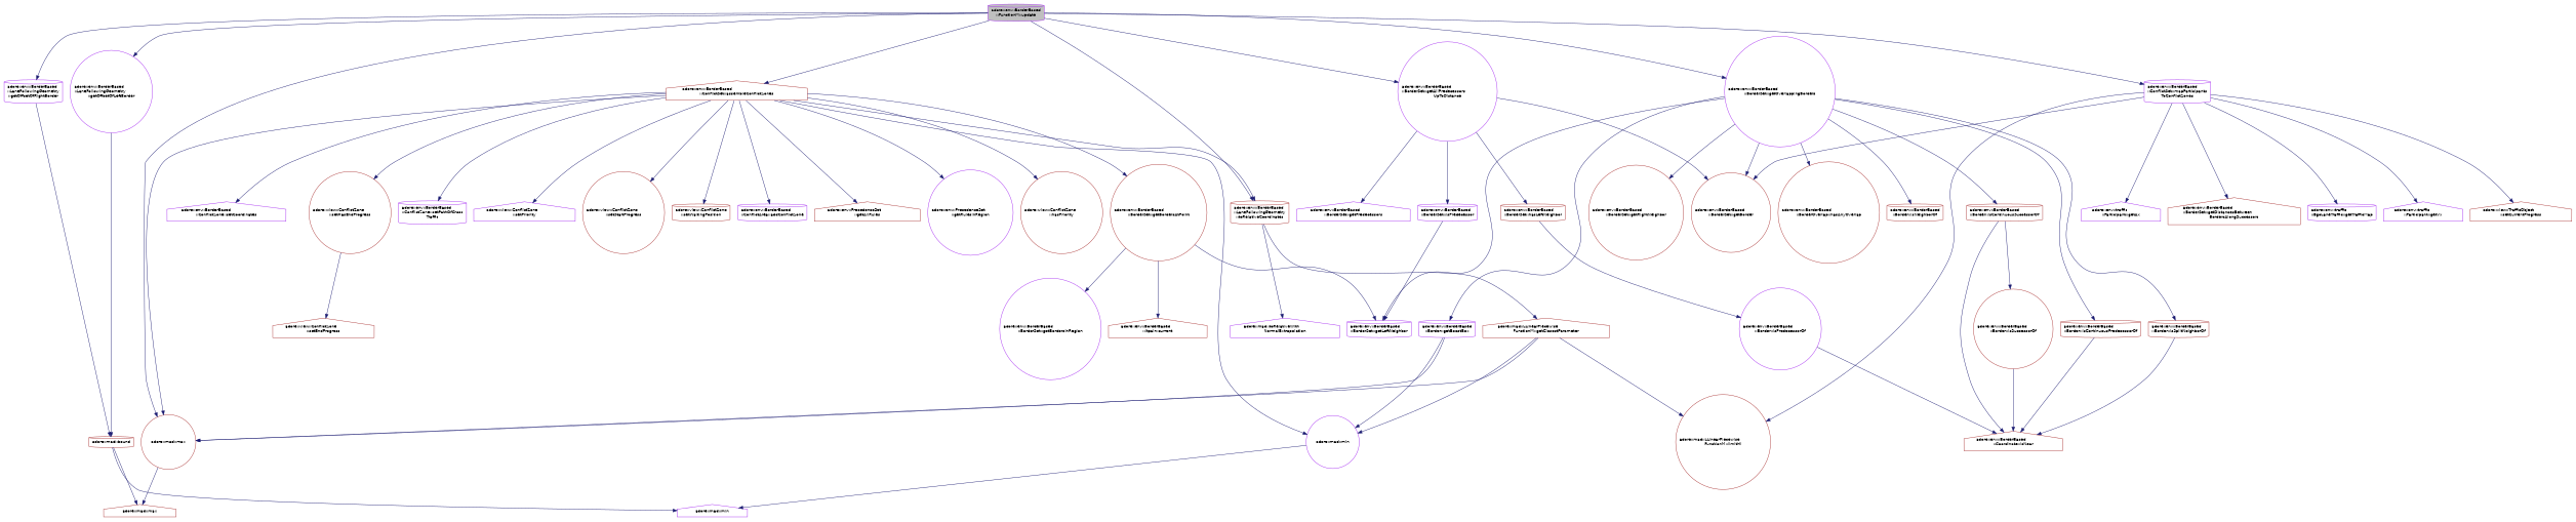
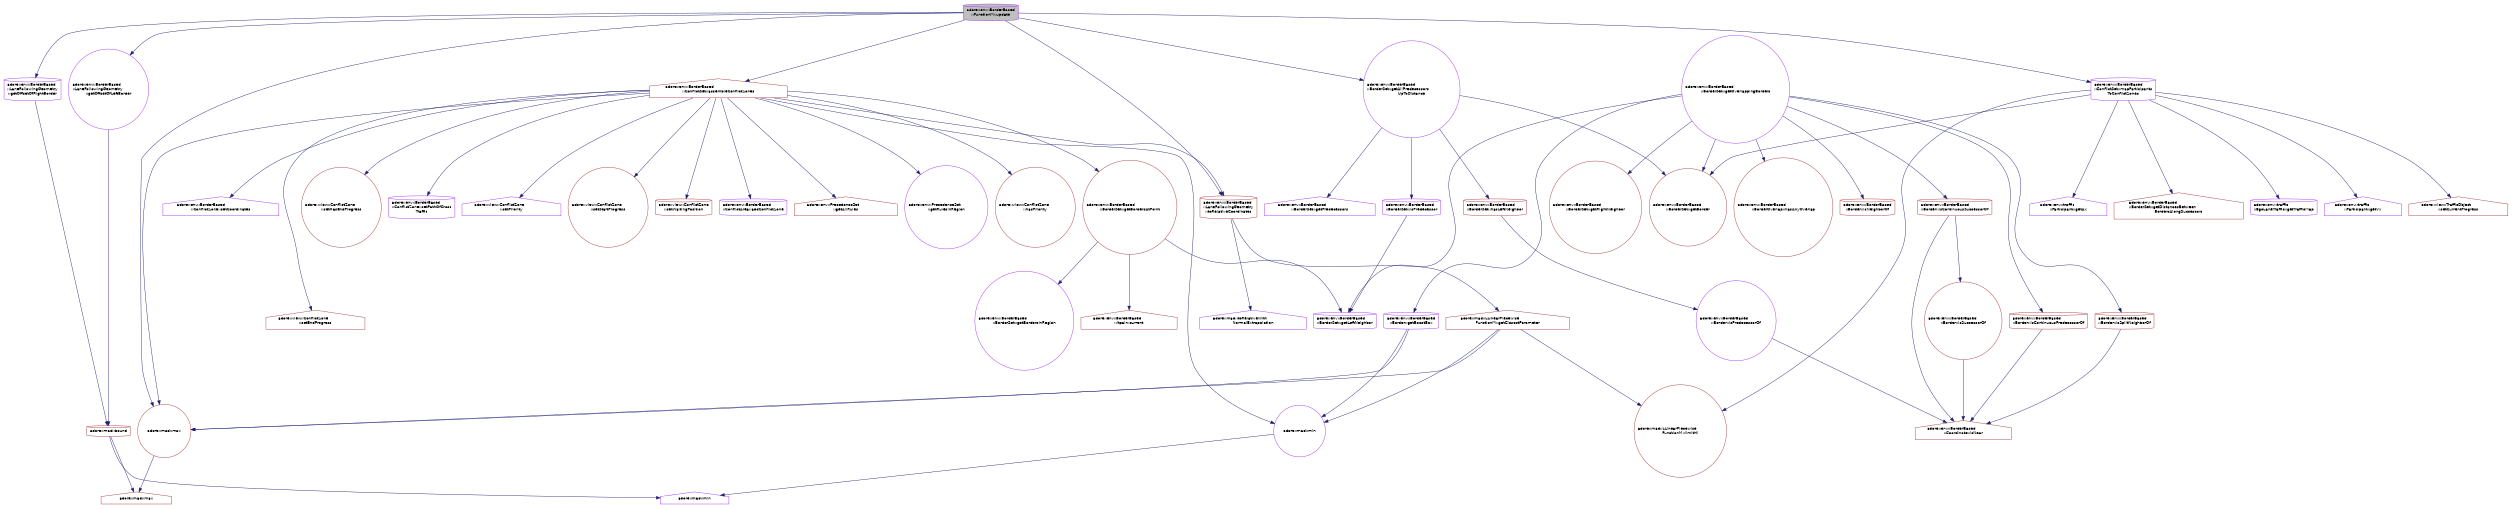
  digraph {
    rankdir=TB
    node [color=brown fillcolor=white fontname=Helvetica fontsize=10 shape=cylinder style=filled]
    edge [color=midnightblue fontname=Helvetica fontsize=10 labelfontname=Helvetica labelfontsize=10 style=solid]
    n1 [color=purple fillcolor=grey75 fontcolor=black height=0.2 label="adore::env::BorderBased\l::FunctionM::update" width=0.4]
    n2 [height=0.2 label="adore::env::BorderBased\l::ConflictSet::assembleConflictZones" shape=house width=0.4]
    n3 [height=0.2 label="adore::mad::max" shape=circle width=0.4]
    n4 [height=0.2 label="adore::env::BorderBased\l::LaneFollowingGeometry\l::toRelativeCoordinates" width=0.4]
    n5 [color=purple height=0.2 label="adore::env::BorderBased\l::BorderSet::getAllPredecessors\lUpToDistance" shape=circle width=0.4]
    n6 [color=purple height=0.2 label="adore::env::BorderBased\l::LaneFollowingGeometry\l::getOffsetOfLeftBorder" shape=circle width=0.4]
    n7 [color=purple height=0.2 label="adore::env::BorderBased\l::LaneFollowingGeometry\l::getOffsetOfRightBorder" width=0.4]
    n8 [color=purple height=0.2 label="adore::env::BorderBased\l::BorderSet::getOverlappingBorders" shape=circle width=0.4]
    n9 [color=purple height=0.2 label="adore::env::BorderBased\l::ConflictSet::mapParticipants\lToConflictZones" width=0.4]
    n10 [color=purple height=0.2 label="adore::env::BorderBased\l::ConflictArea::addConflictZone" width=0.4]
    n11 [height=0.2 label="adore::env::PrecedenceSet\l::getAllRules" shape=house width=0.4]
    n12 [height=0.2 label="adore::env::BorderBased\l::BorderSet::getBordersAtPoint" shape=circle width=0.4]
    n13 [color=purple height=0.2 label="adore::env::PrecedenceSet\l::getRulesInRegion" shape=circle width=0.4]
    n14 [height=0.2 label="adore::view::ConflictZone\l::hasPriority" shape=circle width=0.4]
    n15 [color=purple height=0.2 label="adore::mad::min" shape=circle width=0.4]
    n16 [color=purple height=0.2 label="adore::env::BorderBased\l::ConflictZone::setCoordinates" shape=house width=0.4]
    n17 [height=0.2 label="adore::view::ConflictZone\l::setEndProgress" shape=house width=0.4]
    n18 [height=0.2 label="adore::view::ConflictZone\l::setHasEndProgress" shape=circle width=0.4]
    n19 [color=purple height=0.2 label="adore::env::BorderBased\l::ConflictZone::setPathOfCross\lTraffic" width=0.4]
    n20 [color=purple height=0.2 label="adore::view::ConflictZone\l::setPriority" shape=house width=0.4]
    n21 [height=0.2 label="adore::view::ConflictZone\l::setStartProgress" shape=circle width=0.4]
    n22 [height=0.2 label="adore::view::ConflictZone\l::setWaitingPosition" width=0.4]
    n23 [height=0.2 label="adore::mad::max" shape=house width=0.4]
    n24 [height=0.2 label="adore::mad::LLinearPiecewise\lFunctionM::getClosestParameter" shape=house width=0.4]
    n25 [color=purple height=0.2 label="adore::mad::toRelativeWith\lNormalExtrapolation" shape=house width=0.4]
    n26 [height=0.2 label="adore::env::BorderBased\l::BorderSet::getBorder" shape=circle width=0.4]
    n27 [color=purple height=0.2 label="adore::env::BorderBased\l::BorderSet::getPredecessors" shape=house width=0.4]
    n28 [height=0.2 label="adore::env::BorderBased\l::BorderSet::hasLeftNeighbor" width=0.4]
    n29 [color=purple height=0.2 label="adore::env::BorderBased\l::BorderSet::isPredecessor" width=0.4]
    n30 [height=0.2 label="adore::mad::bound" width=0.4]
    n31 [color=purple height=0.2 label="adore::env::BorderBased\l::BorderSet::getLeftNeighbor" width=0.4]
    n32 [color=purple height=0.2 label="adore::env::BorderBased\l::Border::getBoostBox" width=0.4]
    n33 [height=0.2 label="adore::env::BorderBased\l::BorderSet::getRightNeighbor" shape=circle width=0.4]
    n34 [height=0.2 label="adore::env::BorderBased\l::BorderOverlap::hasAnyOverlap" shape=circle width=0.4]
    n35 [height=0.2 label="adore::env::BorderBased\l::Border::isContinuousPredecessorOf" width=0.4]
    n36 [height=0.2 label="adore::env::BorderBased\l::Border::isContinuousSuccessorOf" width=0.4]
    n37 [height=0.2 label="adore::env::BorderBased\l::Border::isNeighborOf" width=0.4]
    n38 [height=0.2 label="adore::env::BorderBased\l::Border::isSplitNeighborOf" width=0.4]
    n39 [height=0.2 label="adore::mad::LLinearPiecewise\lFunctionM::limitHi" shape=circle width=0.4]
    n40 [color=purple height=0.2 label="adore::env::traffic\l::Participant::getAx" shape=house width=0.4]
    n41 [height=0.2 label="adore::env::BorderBased\l::BorderSet::getDistancesBetween\lBordersAlongSuccessors" shape=house width=0.4]
    n42 [color=purple height=0.2 label="adore::env::traffic\l::EgoLaneTraffic::getTrafficMap" width=0.4]
    n43 [color=purple height=0.2 label="adore::env::traffic\l::Participant::getVx" shape=house width=0.4]
    n44 [height=0.2 label="adore::view::TrafficObject\l::setCurrentProgress" shape=house width=0.4]
    n45 [height=0.2 label="adore::env::BorderBased\l::itpair::current" shape=house width=0.4]
    n46 [color=purple height=0.2 label="adore::env::BorderBased\l::BorderSet::getBordersInRegion" shape=circle width=0.4]
    n47 [color=purple height=0.2 label="adore::mad::min" shape=house width=0.4]
    n48 [color=purple height=0.2 label="adore::env::BorderBased\l::Border::isPredecessorOf" shape=circle width=0.4]
    n49 [height=0.2 label="adore::env::BorderBased\l::Coordinate::isNear" shape=house width=0.4]
    n50 [height=0.2 label="adore::env::BorderBased\l::Border::isSuccessorOf" shape=circle width=0.4]
    n1 -> n2
    n1 -> n3
    n1 -> n4
    n1 -> n5
    n1 -> n6
    n1 -> n7
-   n1 -> n8
    n1 -> n9
    n2 -> n3
    n2 -> n4
    n2 -> n10
    n2 -> n11
    n2 -> n12
    n2 -> n13
    n2 -> n14
    n2 -> n15
    n2 -> n16
-   n18 -> n17
+   n2 -> n17
    n2 -> n18
    n2 -> n19
    n2 -> n20
    n2 -> n21
    n2 -> n22
    n3 -> n23
    n4 -> n24
    n4 -> n25
    n5 -> n26
    n5 -> n27
    n5 -> n28
    n5 -> n29
    n6 -> n30
    n7 -> n30
    n8 -> n26
    n8 -> n31
    n8 -> n32
    n8 -> n33
    n8 -> n34
    n8 -> n35
    n8 -> n36
    n8 -> n37
    n8 -> n38
    n9 -> n26
    n9 -> n39
    n9 -> n40
    n9 -> n41
    n9 -> n42
    n9 -> n43
    n9 -> n44
    n12 -> n31
    n12 -> n45
    n12 -> n46
    n15 -> n47
    n24 -> n3
    n24 -> n15
    n24 -> n39
    n28 -> n48
    n29 -> n31
    n30 -> n23
    n30 -> n47
    n32 -> n3
    n32 -> n15
    n35 -> n49
    n36 -> n49
    n36 -> n50
    n38 -> n49
    n48 -> n49
    n50 -> n49
  }
